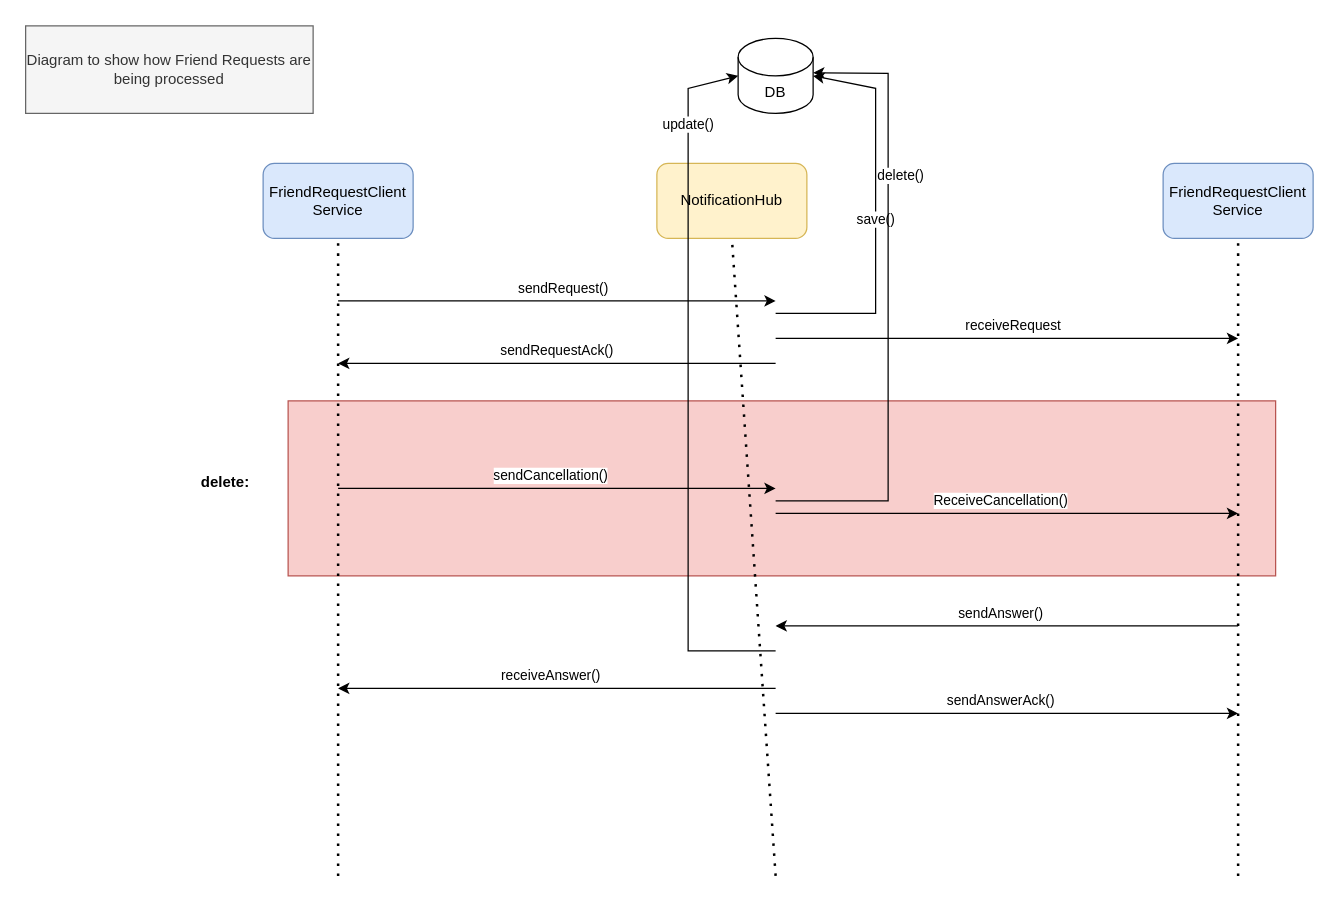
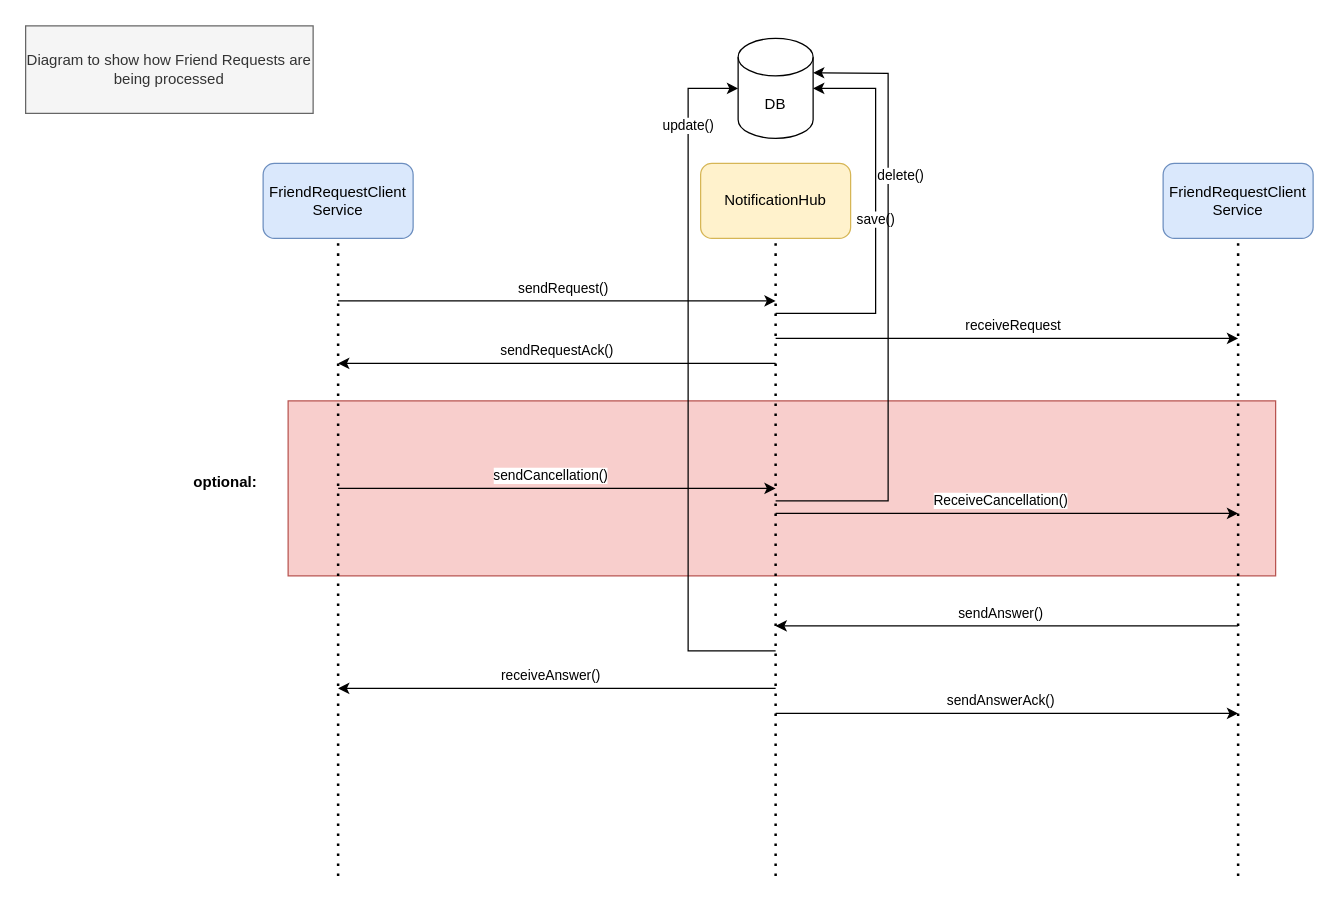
  <mxCell id="0" />
  <mxCell id="1" parent="0" />
  <mxCell id="2" value="" style="rounded=0;whiteSpace=wrap;html=1;fillColor=#f8cecc;strokeColor=#b85450;" vertex="1" parent="1"><mxGeometry x="230" y="320" width="790" height="140" as="geometry" /></mxCell>
  <mxCell id="3" value="Diagram to show how Friend Requests are being processed" style="text;html=1;align=center;verticalAlign=middle;whiteSpace=wrap;rounded=0;fillColor=#f5f5f5;fontColor=#333333;strokeColor=#666666;" vertex="1" parent="1"><mxGeometry x="20" y="20" width="230" height="70" as="geometry" /></mxCell>
- <mxCell id="4" value="NotificationHub" style="rounded=1;whiteSpace=wrap;html=1;fillColor=#fff2cc;strokeColor=#d6b656;" vertex="1" parent="1"><mxGeometry x="525" y="130" width="120" height="60" as="geometry" /></mxCell>
+ <mxCell id="4" value="NotificationHub" style="rounded=1;whiteSpace=wrap;html=1;fillColor=#fff2cc;strokeColor=#d6b656;" vertex="1" parent="1"><mxGeometry x="560" y="130" width="120" height="60" as="geometry" /></mxCell>
  <mxCell id="5" value="FriendRequestClient&lt;div&gt;Service&lt;/div&gt;" style="rounded=1;whiteSpace=wrap;html=1;fillColor=#dae8fc;strokeColor=#6c8ebf;" vertex="1" parent="1"><mxGeometry x="210" y="130" width="120" height="60" as="geometry" /></mxCell>
  <mxCell id="6" value="FriendRequestClient&lt;div&gt;Service&lt;/div&gt;" style="rounded=1;whiteSpace=wrap;html=1;fillColor=#dae8fc;strokeColor=#6c8ebf;" vertex="1" parent="1"><mxGeometry x="930" y="130" width="120" height="60" as="geometry" /></mxCell>
  <mxCell id="7" value="" style="endArrow=none;dashed=1;html=1;dashPattern=1 3;strokeWidth=2;rounded=0;entryX=0.5;entryY=1;entryDx=0;entryDy=0;" edge="1" parent="1" target="5"><mxGeometry width="50" height="50" relative="1" as="geometry"><mxPoint x="270" y="700" as="sourcePoint" /><mxPoint x="620" y="280" as="targetPoint" /></mxGeometry></mxCell>
  <mxCell id="8" value="" style="endArrow=none;dashed=1;html=1;dashPattern=1 3;strokeWidth=2;rounded=0;entryX=0.5;entryY=1;entryDx=0;entryDy=0;" edge="1" parent="1" target="4"><mxGeometry width="50" height="50" relative="1" as="geometry"><mxPoint x="620" y="700" as="sourcePoint" /><mxPoint x="390" y="390" as="targetPoint" /></mxGeometry></mxCell>
  <mxCell id="9" value="" style="endArrow=none;dashed=1;html=1;dashPattern=1 3;strokeWidth=2;rounded=0;entryX=0.5;entryY=1;entryDx=0;entryDy=0;" edge="1" parent="1" target="6"><mxGeometry width="50" height="50" relative="1" as="geometry"><mxPoint x="990" y="700" as="sourcePoint" /><mxPoint x="1000" y="200" as="targetPoint" /></mxGeometry></mxCell>
  <mxCell id="10" value="sendRequest()" style="endArrow=classic;html=1;rounded=0;" edge="1" parent="1"><mxGeometry x="0.029" y="10" width="50" height="50" relative="1" as="geometry"><mxPoint x="270" y="240" as="sourcePoint" /><mxPoint x="620" y="240" as="targetPoint" /><mxPoint as="offset" /></mxGeometry></mxCell>
- <mxCell id="11" value="DB" style="shape=cylinder3;whiteSpace=wrap;html=1;boundedLbl=1;backgroundOutline=1;size=15;" vertex="1" parent="1"><mxGeometry x="590" y="30" width="60" height="60" as="geometry" /></mxCell>
+ <mxCell id="11" value="DB" style="shape=cylinder3;whiteSpace=wrap;html=1;boundedLbl=1;backgroundOutline=1;size=15;" vertex="1" parent="1"><mxGeometry x="590" y="30" width="60" height="80" as="geometry" /></mxCell>
  <mxCell id="12" value="save()" style="endArrow=classic;html=1;rounded=0;entryX=1;entryY=0.5;entryDx=0;entryDy=0;entryPerimeter=0;" edge="1" parent="1" target="11"><mxGeometry width="50" height="50" relative="1" as="geometry"><mxPoint x="620" y="250" as="sourcePoint" /><mxPoint x="620" y="350" as="targetPoint" /><Array as="points"><mxPoint x="700" y="250" /><mxPoint x="700" y="70" /></Array></mxGeometry></mxCell>
  <mxCell id="13" value="receiveRequest" style="endArrow=classic;html=1;rounded=0;" edge="1" parent="1"><mxGeometry x="0.027" y="10" width="50" height="50" relative="1" as="geometry"><mxPoint x="620" y="270" as="sourcePoint" /><mxPoint x="990" y="270" as="targetPoint" /><mxPoint as="offset" /></mxGeometry></mxCell>
  <mxCell id="14" value="sendRequestAck()" style="endArrow=classic;html=1;rounded=0;" edge="1" parent="1"><mxGeometry y="-10" width="50" height="50" relative="1" as="geometry"><mxPoint x="620" y="290" as="sourcePoint" /><mxPoint x="270" y="290" as="targetPoint" /><mxPoint as="offset" /></mxGeometry></mxCell>
  <mxCell id="15" value="sendCancellation()" style="endArrow=classic;html=1;rounded=0;" edge="1" parent="1"><mxGeometry x="-0.029" y="10" width="50" height="50" relative="1" as="geometry"><mxPoint x="270" y="390" as="sourcePoint" /><mxPoint x="620" y="390" as="targetPoint" /><mxPoint as="offset" /></mxGeometry></mxCell>
  <mxCell id="16" value="ReceiveCancellation()" style="endArrow=classic;html=1;rounded=0;" edge="1" parent="1"><mxGeometry x="-0.027" y="10" width="50" height="50" relative="1" as="geometry"><mxPoint x="620" y="410" as="sourcePoint" /><mxPoint x="990" y="410" as="targetPoint" /><mxPoint as="offset" /></mxGeometry></mxCell>
  <mxCell id="17" value="delete()" style="endArrow=classic;html=1;rounded=0;entryX=1;entryY=0;entryDx=0;entryDy=27.5;entryPerimeter=0;" edge="1" parent="1" target="11"><mxGeometry x="0.423" y="-10" width="50" height="50" relative="1" as="geometry"><mxPoint x="620" y="400" as="sourcePoint" /><mxPoint x="620" y="350" as="targetPoint" /><Array as="points"><mxPoint x="710" y="400" /><mxPoint x="710" y="58" /></Array><mxPoint as="offset" /></mxGeometry></mxCell>
- <mxCell id="18" value="&lt;b&gt;delete:&lt;/b&gt;" style="text;html=1;align=center;verticalAlign=middle;whiteSpace=wrap;rounded=0;" vertex="1" parent="1"><mxGeometry x="150" y="370" width="60" height="30" as="geometry" /></mxCell>
+ <mxCell id="18" value="&lt;b&gt;optional:&lt;/b&gt;" style="text;html=1;align=center;verticalAlign=middle;whiteSpace=wrap;rounded=0;" vertex="1" parent="1"><mxGeometry x="150" y="370" width="60" height="30" as="geometry" /></mxCell>
  <mxCell id="19" value="sendAnswer()" style="endArrow=classic;html=1;rounded=0;" edge="1" parent="1"><mxGeometry x="0.027" y="-10" width="50" height="50" relative="1" as="geometry"><mxPoint x="990" y="500" as="sourcePoint" /><mxPoint x="620" y="500" as="targetPoint" /><mxPoint as="offset" /></mxGeometry></mxCell>
  <mxCell id="20" value="update()" style="endArrow=classic;html=1;rounded=0;entryX=0;entryY=0.5;entryDx=0;entryDy=0;entryPerimeter=0;" edge="1" parent="1" target="11"><mxGeometry x="0.75" width="50" height="50" relative="1" as="geometry"><mxPoint x="620" y="520" as="sourcePoint" /><mxPoint x="620" y="350" as="targetPoint" /><Array as="points"><mxPoint x="550" y="520" /><mxPoint x="550" y="70" /></Array><mxPoint as="offset" /></mxGeometry></mxCell>
  <mxCell id="21" value="receiveAnswer()" style="endArrow=classic;html=1;rounded=0;" edge="1" parent="1"><mxGeometry x="0.029" y="-10" width="50" height="50" relative="1" as="geometry"><mxPoint x="620" y="550" as="sourcePoint" /><mxPoint x="270" y="550" as="targetPoint" /><mxPoint as="offset" /></mxGeometry></mxCell>
  <mxCell id="22" value="&lt;span style=&quot;color: rgb(0, 0, 0); font-family: Helvetica; font-size: 11px; font-style: normal; font-variant-ligatures: normal; font-variant-caps: normal; font-weight: 400; letter-spacing: normal; orphans: 2; text-align: center; text-indent: 0px; text-transform: none; widows: 2; word-spacing: 0px; -webkit-text-stroke-width: 0px; white-space: nowrap; background-color: rgb(255, 255, 255); text-decoration-thickness: initial; text-decoration-style: initial; text-decoration-color: initial; float: none; display: inline !important;&quot;&gt;sendAnswerAck()&lt;/span&gt;" style="endArrow=classic;html=1;rounded=0;" edge="1" parent="1"><mxGeometry x="-0.027" y="10" width="50" height="50" relative="1" as="geometry"><mxPoint x="620" y="570" as="sourcePoint" /><mxPoint x="990" y="570" as="targetPoint" /><mxPoint as="offset" /></mxGeometry></mxCell>
